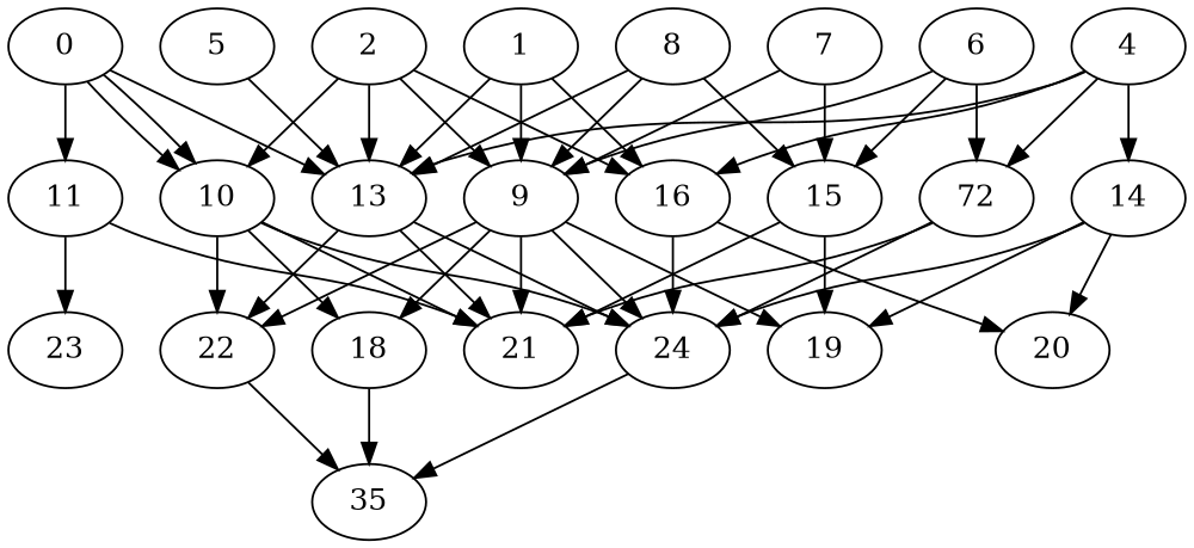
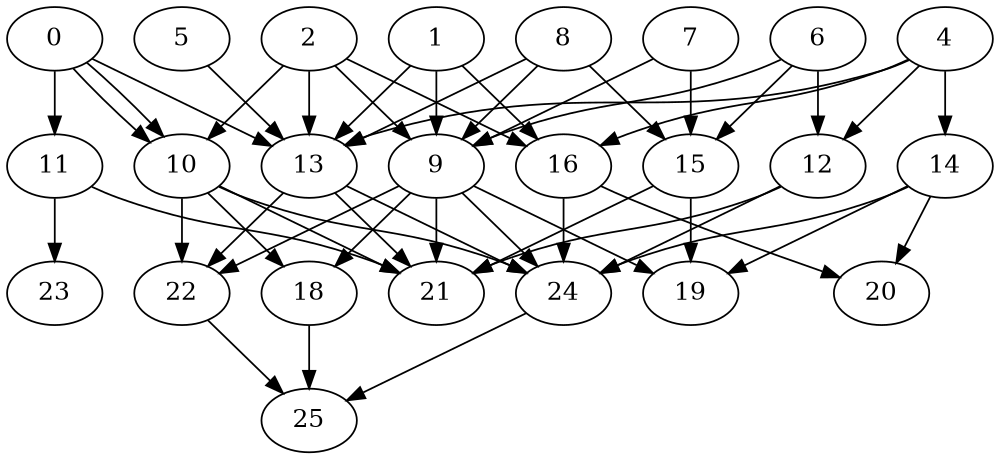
  digraph {
    node [alpha=0.05]
    1 [expect_size=29882368]
    9 [alpha=0.10 expect_size=46885888]
    13 [expect_size=22836224]
    16 [alpha=0.13 expect_size=10459136]
    18 [alpha=0.12 expect_size=33155072]
    19 [expect_size=7762944]
    21 [alpha=0.08 expect_size=29109248]
    22 [alpha=0.14 expect_size=44612608]
    24 [alpha=0.18 expect_size=18097152]
    10 [alpha=0.19 expect_size=49540096]
    15 [alpha=0.18 expect_size=45993984]
    20 [alpha=0.01 expect_size=31031296]
-   25 [alpha=0.14 expect_size=10093568 label=35]
+   25 [alpha=0.14 expect_size=10093568]
    2 [alpha=0.10 expect_size=50782208]
    n15 [alpha=0.17 expect_size=19643392 label=0]
    11 [alpha=0.07 expect_size=34851840]
    23 [alpha=0.06 expect_size=52379648]
    4 [alpha=0.13 expect_size=5340160]
-   12 [alpha=0.03 expect_size=46876672 label=72]
+   12 [alpha=0.03 expect_size=46876672]
    14 [alpha=0.17 expect_size=15325184]
    5 [expect_size=15272960]
    6 [alpha=0.10 expect_size=21237760]
    7 [alpha=0.19 expect_size=13936640]
    8 [alpha=0.09 expect_size=34204672]
    1 -> 9
    1 -> 13
    1 -> 16
    9 -> 18
    9 -> 19
    9 -> 21
    9 -> 22
    9 -> 24
    13 -> 21
    13 -> 22
    13 -> 24
    16 -> 24
    16 -> 20
    18 -> 25
    22 -> 25
    24 -> 25
    10 -> 18
    10 -> 21
    10 -> 22
    10 -> 24
    15 -> 19
    15 -> 21
    2 -> 9
    2 -> 13
    2 -> 16
    2 -> 10
    n15 -> 13
    n15 -> 10
    n15 -> 10
    n15 -> 11
    11 -> 21
    11 -> 23
    4 -> 13
    4 -> 16
    4 -> 12
    4 -> 14
    12 -> 21
    12 -> 24
    14 -> 19
    14 -> 24
    14 -> 20
    5 -> 13
    6 -> 9
    6 -> 15
    6 -> 12
    7 -> 9
    7 -> 15
    8 -> 9
    8 -> 13
    8 -> 15
  }
